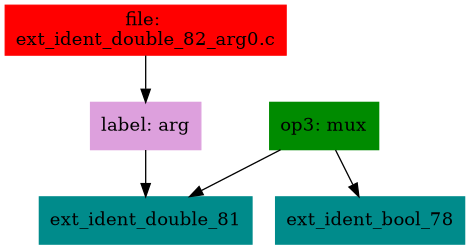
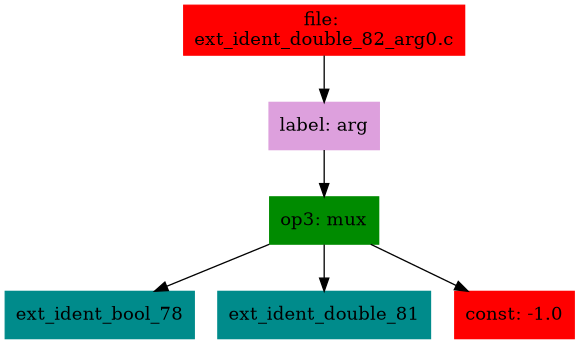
  digraph {
    node [color=cyan4 shape=box style=filled]
    n1 [color=red label="file: \next_ident_double_82_arg0.c"]
    n2 [color=plum label="label: arg"]
    n3 [color=green4 label="op3: mux"]
    n4 [label=ext_ident_bool_78]
    n5 [label=ext_ident_double_81]
+   n6 [color=red1 label="const: -1.0"]
    n1 -> n2
-   n2 -> n5
+   n2 -> n3
    n3 -> n4
    n3 -> n5
+   n3 -> n6
  }
